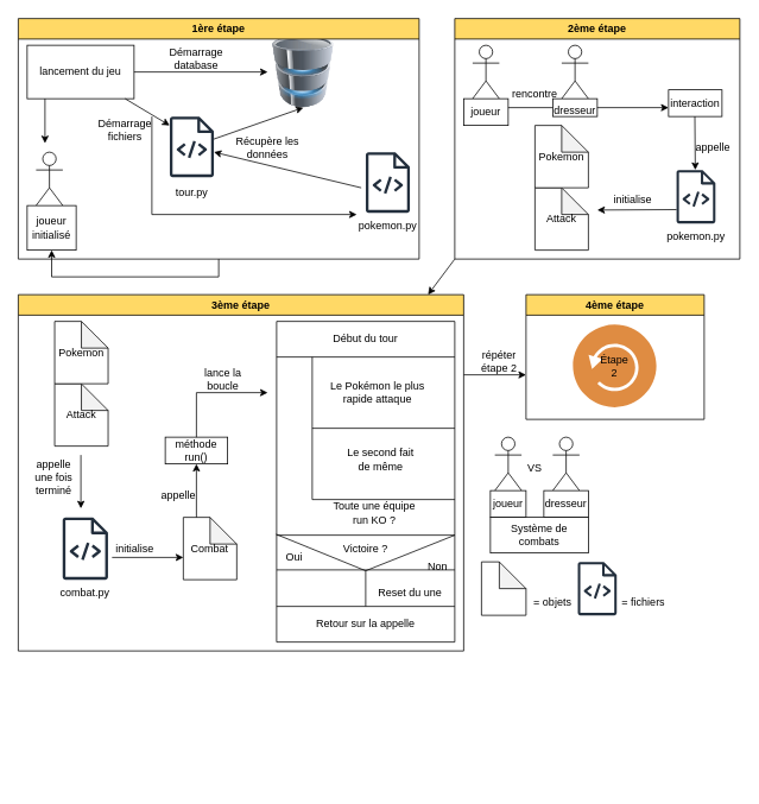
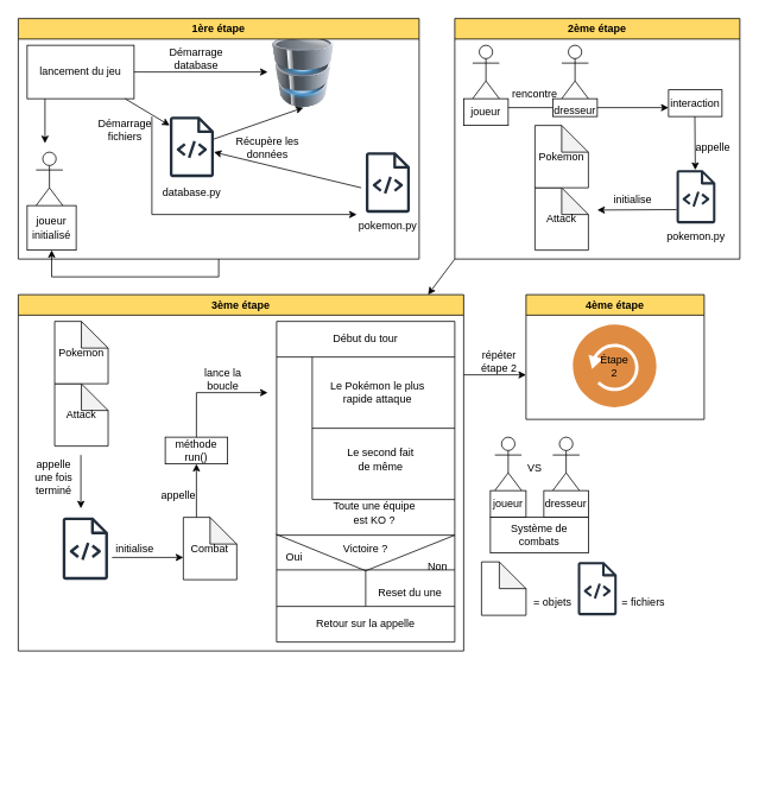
  <mxCell id="0" />
  <mxCell id="1" parent="0" />
  <mxCell id="2" value="" style="image;html=1;image=img/lib/clip_art/computers/Database_128x128.png" vertex="1" parent="1"><mxGeometry x="300" y="40" width="80" height="80" as="geometry" /></mxCell>
  <mxCell id="3" style="edgeStyle=orthogonalEdgeStyle;rounded=0;orthogonalLoop=1;jettySize=auto;html=1;" edge="1" parent="1" source="4" target="8"><mxGeometry relative="1" as="geometry" /></mxCell>
  <mxCell id="4" value="1ère étape" style="swimlane;whiteSpace=wrap;html=1;fillColor=#FFD966;" vertex="1" parent="1"><mxGeometry x="20" y="20" width="450" height="270" as="geometry"><mxRectangle x="30" y="10" width="100" height="30" as="alternateBounds" /></mxGeometry></mxCell>
  <mxCell id="5" value="Récupère les données" style="text;html=1;align=center;verticalAlign=middle;whiteSpace=wrap;rounded=0;rotation=0;" vertex="1" parent="4"><mxGeometry x="240" y="130" width="80" height="30" as="geometry" /></mxCell>
  <mxCell id="6" value="" style="endArrow=classic;html=1;rounded=0;exitX=1;exitY=0;exitDx=0;exitDy=0;" edge="1" parent="4" source="14"><mxGeometry width="50" height="50" relative="1" as="geometry"><mxPoint x="150" y="170" as="sourcePoint" /><mxPoint x="380" y="220" as="targetPoint" /><Array as="points"><mxPoint x="150" y="220" /></Array></mxGeometry></mxCell>
  <mxCell id="7" value="Actor" style="shape=umlActor;verticalLabelPosition=bottom;verticalAlign=top;html=1;outlineConnect=0;" vertex="1" parent="4"><mxGeometry x="20" y="150" width="30" height="60" as="geometry" /></mxCell>
  <mxCell id="8" value="joueur&lt;div&gt;initialisé&lt;/div&gt;" style="rounded=0;whiteSpace=wrap;html=1;" vertex="1" parent="4"><mxGeometry x="10" y="210" width="55" height="50" as="geometry" /></mxCell>
  <mxCell id="9" value="lancement du jeu" style="rounded=0;whiteSpace=wrap;html=1;" vertex="1" parent="1"><mxGeometry x="30" y="50" width="120" height="60" as="geometry" /></mxCell>
  <mxCell id="10" value="" style="endArrow=classic;html=1;rounded=0;entryX=0;entryY=0.5;entryDx=0;entryDy=0;" edge="1" parent="1" target="2"><mxGeometry width="50" height="50" relative="1" as="geometry"><mxPoint x="150" y="80" as="sourcePoint" /><mxPoint x="230" y="80" as="targetPoint" /></mxGeometry></mxCell>
  <mxCell id="11" value="" style="endArrow=classic;html=1;rounded=0;" edge="1" parent="1" source="9"><mxGeometry width="50" height="50" relative="1" as="geometry"><mxPoint x="90" y="160" as="sourcePoint" /><mxPoint x="190" y="140" as="targetPoint" /></mxGeometry></mxCell>
  <mxCell id="12" value="" style="sketch=0;outlineConnect=0;fontColor=#232F3E;gradientColor=none;fillColor=#232F3D;strokeColor=none;dashed=0;verticalLabelPosition=bottom;verticalAlign=top;align=center;html=1;fontSize=12;fontStyle=0;aspect=fixed;pointerEvents=1;shape=mxgraph.aws4.source_code;" vertex="1" parent="1"><mxGeometry x="190" y="130" width="49.69" height="68" as="geometry" /></mxCell>
  <mxCell id="13" value="Démarrage database" style="text;html=1;align=center;verticalAlign=middle;whiteSpace=wrap;rounded=0;" vertex="1" parent="1"><mxGeometry x="190" y="50" width="60" height="30" as="geometry" /></mxCell>
  <mxCell id="14" value="Démarrage fichiers" style="text;html=1;align=center;verticalAlign=middle;whiteSpace=wrap;rounded=0;" vertex="1" parent="1"><mxGeometry x="110" y="130" width="60" height="30" as="geometry" /></mxCell>
  <mxCell id="15" value="" style="endArrow=classic;html=1;rounded=0;" edge="1" parent="1" source="12"><mxGeometry width="50" height="50" relative="1" as="geometry"><mxPoint x="260" y="180" as="sourcePoint" /><mxPoint x="340" y="120" as="targetPoint" /><Array as="points"><mxPoint x="340" y="120" /></Array></mxGeometry></mxCell>
  <mxCell id="16" value="" style="sketch=0;outlineConnect=0;fontColor=#232F3E;gradientColor=none;fillColor=#232F3D;strokeColor=none;dashed=0;verticalLabelPosition=bottom;verticalAlign=top;align=center;html=1;fontSize=12;fontStyle=0;aspect=fixed;pointerEvents=1;shape=mxgraph.aws4.source_code;" vertex="1" parent="1"><mxGeometry x="410" y="170" width="49.69" height="68" as="geometry" /></mxCell>
  <mxCell id="17" value="" style="endArrow=classic;html=1;rounded=0;" edge="1" parent="1"><mxGeometry width="50" height="50" relative="1" as="geometry"><mxPoint x="50" y="110" as="sourcePoint" /><mxPoint x="50" y="160" as="targetPoint" /></mxGeometry></mxCell>
- <mxCell id="18" value="tour.py" style="text;html=1;align=center;verticalAlign=middle;whiteSpace=wrap;rounded=0;" vertex="1" parent="1"><mxGeometry x="185" y="200" width="60" height="30" as="geometry" /></mxCell>
+ <mxCell id="18" value="database.py" style="text;html=1;align=center;verticalAlign=middle;whiteSpace=wrap;rounded=0;" vertex="1" parent="1"><mxGeometry x="185" y="200" width="60" height="30" as="geometry" /></mxCell>
  <mxCell id="19" value="pokemon.py" style="text;html=1;align=center;verticalAlign=middle;whiteSpace=wrap;rounded=0;" vertex="1" parent="1"><mxGeometry x="405" y="238" width="60" height="30" as="geometry" /></mxCell>
  <mxCell id="20" value="Actor" style="shape=umlActor;verticalLabelPosition=bottom;verticalAlign=top;html=1;outlineConnect=0;" vertex="1" parent="1"><mxGeometry x="530" y="50" width="30" height="60" as="geometry" /></mxCell>
  <mxCell id="21" value="joueur" style="rounded=0;whiteSpace=wrap;html=1;" vertex="1" parent="1"><mxGeometry x="520" y="110" width="50" height="30" as="geometry" /></mxCell>
  <mxCell id="22" value="" style="endArrow=classic;html=1;rounded=0;" edge="1" parent="1"><mxGeometry width="50" height="50" relative="1" as="geometry"><mxPoint x="570" y="120" as="sourcePoint" /><mxPoint x="630" y="120" as="targetPoint" /></mxGeometry></mxCell>
  <mxCell id="23" value="" style="endArrow=classic;html=1;rounded=0;" edge="1" parent="1"><mxGeometry width="50" height="50" relative="1" as="geometry"><mxPoint x="660" y="120" as="sourcePoint" /><mxPoint x="750" y="120" as="targetPoint" /></mxGeometry></mxCell>
  <mxCell id="24" value="rencontre" style="text;html=1;align=center;verticalAlign=middle;whiteSpace=wrap;rounded=0;" vertex="1" parent="1"><mxGeometry x="570" y="90" width="60" height="30" as="geometry" /></mxCell>
  <mxCell id="25" value="" style="endArrow=classic;html=1;rounded=0;" edge="1" parent="1" target="12"><mxGeometry width="50" height="50" relative="1" as="geometry"><mxPoint x="405" y="210" as="sourcePoint" /><mxPoint x="370" y="220" as="targetPoint" /></mxGeometry></mxCell>
  <mxCell id="26" value="interaction" style="rounded=0;whiteSpace=wrap;html=1;" vertex="1" parent="1"><mxGeometry x="750" y="100" width="60" height="30" as="geometry" /></mxCell>
  <mxCell id="27" value="" style="endArrow=classic;html=1;rounded=0;" edge="1" parent="1"><mxGeometry width="50" height="50" relative="1" as="geometry"><mxPoint x="779.5" y="130" as="sourcePoint" /><mxPoint x="780" y="190" as="targetPoint" /></mxGeometry></mxCell>
  <mxCell id="28" value="appelle" style="text;html=1;align=center;verticalAlign=middle;whiteSpace=wrap;rounded=0;" vertex="1" parent="1"><mxGeometry x="770" y="150" width="60" height="30" as="geometry" /></mxCell>
  <mxCell id="29" value="" style="endArrow=classic;html=1;rounded=0;" edge="1" parent="1"><mxGeometry width="50" height="50" relative="1" as="geometry"><mxPoint x="759" y="234.5" as="sourcePoint" /><mxPoint x="670" y="235" as="targetPoint" /></mxGeometry></mxCell>
  <mxCell id="30" value="initialise" style="text;html=1;align=center;verticalAlign=middle;whiteSpace=wrap;rounded=0;" vertex="1" parent="1"><mxGeometry x="680" y="208" width="60" height="30" as="geometry" /></mxCell>
  <mxCell id="31" value="2ème étape" style="swimlane;whiteSpace=wrap;html=1;fillColor=#FFD966;" vertex="1" parent="1"><mxGeometry x="510" y="20" width="320" height="270" as="geometry" /></mxCell>
  <mxCell id="32" value="Actor" style="shape=umlActor;verticalLabelPosition=bottom;verticalAlign=top;html=1;outlineConnect=0;rotation=0;" vertex="1" parent="31"><mxGeometry x="120" y="30" width="30" height="60" as="geometry" /></mxCell>
  <mxCell id="33" value="dresseur" style="whiteSpace=wrap;html=1;verticalAlign=top;" vertex="1" parent="31"><mxGeometry x="110" y="90" width="50" height="20" as="geometry" /></mxCell>
  <mxCell id="34" value="pokemon.py" style="text;html=1;align=center;verticalAlign=middle;whiteSpace=wrap;rounded=0;" vertex="1" parent="31"><mxGeometry x="240.77" y="230" width="60" height="30" as="geometry" /></mxCell>
  <mxCell id="35" value="Attack" style="shape=note;whiteSpace=wrap;html=1;backgroundOutline=1;darkOpacity=0.05;" vertex="1" parent="31"><mxGeometry x="90" y="190" width="60" height="70" as="geometry" /></mxCell>
  <mxCell id="36" value="Pokemon" style="shape=note;whiteSpace=wrap;html=1;backgroundOutline=1;darkOpacity=0.05;" vertex="1" parent="31"><mxGeometry x="90" y="120" width="60" height="70" as="geometry" /></mxCell>
  <mxCell id="37" value="" style="sketch=0;outlineConnect=0;fontColor=#232F3E;gradientColor=none;fillColor=#232F3D;strokeColor=none;dashed=0;verticalLabelPosition=bottom;verticalAlign=top;align=center;html=1;fontSize=12;fontStyle=0;aspect=fixed;pointerEvents=1;shape=mxgraph.aws4.source_code;" vertex="1" parent="31"><mxGeometry x="248.85" y="170" width="43.84" height="60" as="geometry" /></mxCell>
  <mxCell id="38" value="" style="endArrow=classic;html=1;rounded=0;entryX=0.92;entryY=0;entryDx=0;entryDy=0;entryPerimeter=0;" edge="1" parent="31" target="62"><mxGeometry width="50" height="50" relative="1" as="geometry"><mxPoint y="270" as="sourcePoint" /><mxPoint x="50" y="220" as="targetPoint" /></mxGeometry></mxCell>
  <mxCell id="39" value="Attack" style="shape=note;whiteSpace=wrap;html=1;backgroundOutline=1;darkOpacity=0.05;" vertex="1" parent="1"><mxGeometry x="60.88" y="430" width="60" height="70" as="geometry" /></mxCell>
  <mxCell id="40" value="Pokemon" style="shape=note;whiteSpace=wrap;html=1;backgroundOutline=1;darkOpacity=0.05;" vertex="1" parent="1"><mxGeometry x="60.88" y="360" width="60" height="70" as="geometry" /></mxCell>
  <mxCell id="41" value="" style="endArrow=classic;html=1;rounded=0;" edge="1" parent="1"><mxGeometry width="50" height="50" relative="1" as="geometry"><mxPoint x="125.31" y="625" as="sourcePoint" /><mxPoint x="205.31" y="625" as="targetPoint" /></mxGeometry></mxCell>
  <mxCell id="42" value="" style="group" vertex="1" connectable="0" parent="1"><mxGeometry x="550" y="490" width="110" height="130" as="geometry" /></mxCell>
  <mxCell id="43" value="Actor" style="shape=umlActor;verticalLabelPosition=bottom;verticalAlign=top;html=1;outlineConnect=0;" vertex="1" parent="42"><mxGeometry x="5" width="30" height="60" as="geometry" /></mxCell>
  <mxCell id="44" value="Actor" style="shape=umlActor;verticalLabelPosition=bottom;verticalAlign=top;html=1;outlineConnect=0;rotation=0;" vertex="1" parent="42"><mxGeometry x="70" width="30" height="60" as="geometry" /></mxCell>
  <mxCell id="45" value="dresseur" style="rounded=0;whiteSpace=wrap;html=1;" vertex="1" parent="42"><mxGeometry x="60" y="60" width="50" height="30" as="geometry" /></mxCell>
  <mxCell id="46" value="joueur" style="rounded=0;whiteSpace=wrap;html=1;" vertex="1" parent="42"><mxGeometry y="60" width="40" height="30" as="geometry" /></mxCell>
  <mxCell id="47" value="VS" style="text;html=1;align=center;verticalAlign=middle;whiteSpace=wrap;rounded=0;" vertex="1" parent="42"><mxGeometry x="20" y="20" width="60" height="30" as="geometry" /></mxCell>
  <mxCell id="48" value="Système de combats" style="rounded=0;whiteSpace=wrap;html=1;" vertex="1" parent="42"><mxGeometry y="90" width="110" height="40" as="geometry" /></mxCell>
  <mxCell id="49" value="Combat" style="shape=note;whiteSpace=wrap;html=1;backgroundOutline=1;darkOpacity=0.05;" vertex="1" parent="1"><mxGeometry x="205.31" y="580" width="60" height="70" as="geometry" /></mxCell>
  <mxCell id="50" value="" style="sketch=0;outlineConnect=0;fontColor=#232F3E;gradientColor=none;fillColor=#232F3D;strokeColor=none;dashed=0;verticalLabelPosition=bottom;verticalAlign=top;align=center;html=1;fontSize=12;fontStyle=0;aspect=fixed;pointerEvents=1;shape=mxgraph.aws4.source_code;" vertex="1" parent="1"><mxGeometry x="69.73" y="580" width="51.15" height="70" as="geometry" /></mxCell>
- <mxCell id="51" value="combat.py" style="text;html=1;align=center;verticalAlign=middle;whiteSpace=wrap;rounded=0;" vertex="1" parent="1"><mxGeometry x="65.31" y="650" width="60" height="30" as="geometry" /></mxCell>
  <mxCell id="52" value="initialise" style="text;html=1;align=center;verticalAlign=middle;whiteSpace=wrap;rounded=0;" vertex="1" parent="1"><mxGeometry x="121.31" y="600" width="60" height="30" as="geometry" /></mxCell>
  <mxCell id="53" value="" style="endArrow=classic;html=1;rounded=0;" edge="1" parent="1"><mxGeometry width="50" height="50" relative="1" as="geometry"><mxPoint x="90.31" y="510" as="sourcePoint" /><mxPoint x="90.31" y="570" as="targetPoint" /></mxGeometry></mxCell>
  <mxCell id="54" value="appelle une fois terminé" style="text;html=1;align=center;verticalAlign=middle;whiteSpace=wrap;rounded=0;" vertex="1" parent="1"><mxGeometry x="30" y="520" width="60" height="30" as="geometry" /></mxCell>
  <mxCell id="55" value="" style="endArrow=classic;html=1;rounded=0;" edge="1" parent="1"><mxGeometry width="50" height="50" relative="1" as="geometry"><mxPoint x="220" y="580" as="sourcePoint" /><mxPoint x="220" y="520" as="targetPoint" /></mxGeometry></mxCell>
  <mxCell id="56" value="méthode run()" style="rounded=0;whiteSpace=wrap;html=1;" vertex="1" parent="1"><mxGeometry x="185" y="490" width="70" height="30" as="geometry" /></mxCell>
  <mxCell id="57" value="" style="endArrow=classic;html=1;rounded=0;" edge="1" parent="1"><mxGeometry width="50" height="50" relative="1" as="geometry"><mxPoint x="220" y="490" as="sourcePoint" /><mxPoint x="300" y="440" as="targetPoint" /><Array as="points"><mxPoint x="220" y="440" /></Array></mxGeometry></mxCell>
  <mxCell id="58" value="appelle" style="text;html=1;align=center;verticalAlign=middle;whiteSpace=wrap;rounded=0;" vertex="1" parent="1"><mxGeometry x="170" y="540" width="60" height="30" as="geometry" /></mxCell>
  <mxCell id="59" value="lance la boucle" style="text;html=1;align=center;verticalAlign=middle;whiteSpace=wrap;rounded=0;" vertex="1" parent="1"><mxGeometry x="220" y="410" width="60" height="30" as="geometry" /></mxCell>
  <mxCell id="60" value="" style="endArrow=none;html=1;rounded=0;" edge="1" parent="1"><mxGeometry width="50" height="50" relative="1" as="geometry"><mxPoint x="469" y="880" as="sourcePoint" /><mxPoint x="469" y="880" as="targetPoint" /></mxGeometry></mxCell>
  <mxCell id="61" style="edgeStyle=orthogonalEdgeStyle;rounded=0;orthogonalLoop=1;jettySize=auto;html=1;" edge="1" parent="1"><mxGeometry relative="1" as="geometry"><mxPoint x="590" y="420" as="targetPoint" /><mxPoint x="520" y="420" as="sourcePoint" /></mxGeometry></mxCell>
  <mxCell id="62" value="3ème étape" style="swimlane;whiteSpace=wrap;html=1;fillColor=#FFD966;" vertex="1" parent="1"><mxGeometry x="20" y="330" width="500" height="400" as="geometry" /></mxCell>
  <mxCell id="63" value="Non" style="text;html=1;align=center;verticalAlign=middle;whiteSpace=wrap;rounded=0;" vertex="1" parent="62"><mxGeometry x="441" y="290" width="60" height="30" as="geometry" /></mxCell>
  <mxCell id="64" value="" style="endArrow=none;html=1;rounded=0;" edge="1" parent="62"><mxGeometry width="50" height="50" relative="1" as="geometry"><mxPoint x="430" y="260" as="sourcePoint" /><mxPoint x="430" y="260" as="targetPoint" /></mxGeometry></mxCell>
  <mxCell id="65" value="" style="endArrow=none;html=1;rounded=0;" edge="1" parent="62"><mxGeometry width="50" height="50" relative="1" as="geometry"><mxPoint x="290" y="70" as="sourcePoint" /><mxPoint x="490" y="70" as="targetPoint" /></mxGeometry></mxCell>
  <mxCell id="66" value="" style="endArrow=none;html=1;rounded=0;" edge="1" parent="62"><mxGeometry width="50" height="50" relative="1" as="geometry"><mxPoint x="290" y="390" as="sourcePoint" /><mxPoint x="290" y="30" as="targetPoint" /></mxGeometry></mxCell>
  <mxCell id="67" value="" style="endArrow=none;html=1;rounded=0;" edge="1" parent="62"><mxGeometry width="50" height="50" relative="1" as="geometry"><mxPoint x="290" y="270" as="sourcePoint" /><mxPoint x="490" y="270" as="targetPoint" /></mxGeometry></mxCell>
  <mxCell id="68" value="" style="endArrow=none;html=1;rounded=0;" edge="1" parent="62"><mxGeometry width="50" height="50" relative="1" as="geometry"><mxPoint x="490" y="390" as="sourcePoint" /><mxPoint x="490" y="30" as="targetPoint" /></mxGeometry></mxCell>
  <mxCell id="69" value="" style="endArrow=none;html=1;rounded=0;" edge="1" parent="62"><mxGeometry width="50" height="50" relative="1" as="geometry"><mxPoint x="330" y="230" as="sourcePoint" /><mxPoint x="490" y="230" as="targetPoint" /></mxGeometry></mxCell>
  <mxCell id="70" value="" style="endArrow=none;html=1;rounded=0;" edge="1" parent="62"><mxGeometry width="50" height="50" relative="1" as="geometry"><mxPoint x="330" y="230" as="sourcePoint" /><mxPoint x="330" y="70" as="targetPoint" /></mxGeometry></mxCell>
  <mxCell id="71" value="Le Pokémon le plus rapide attaque" style="text;html=1;align=center;verticalAlign=middle;whiteSpace=wrap;rounded=0;" vertex="1" parent="62"><mxGeometry x="348" y="90" width="111" height="40" as="geometry" /></mxCell>
  <mxCell id="72" value="Le second fait de même" style="text;html=1;align=center;verticalAlign=middle;whiteSpace=wrap;rounded=0;" vertex="1" parent="62"><mxGeometry x="365" y="170" width="84" height="30" as="geometry" /></mxCell>
- <mxCell id="73" value="Toute une équipe run KO ?" style="text;html=1;align=center;verticalAlign=middle;whiteSpace=wrap;rounded=0;" vertex="1" parent="62"><mxGeometry x="345" y="230" width="110" height="30" as="geometry" /></mxCell>
+ <mxCell id="73" value="Toute une équipe est KO ?" style="text;html=1;align=center;verticalAlign=middle;whiteSpace=wrap;rounded=0;" vertex="1" parent="62"><mxGeometry x="345" y="230" width="110" height="30" as="geometry" /></mxCell>
  <mxCell id="74" value="" style="endArrow=none;html=1;rounded=0;" edge="1" parent="62"><mxGeometry width="50" height="50" relative="1" as="geometry"><mxPoint x="290" y="30" as="sourcePoint" /><mxPoint x="490" y="30" as="targetPoint" /></mxGeometry></mxCell>
  <mxCell id="75" value="" style="endArrow=none;html=1;rounded=0;" edge="1" parent="62"><mxGeometry width="50" height="50" relative="1" as="geometry"><mxPoint x="289.5" y="269" as="sourcePoint" /><mxPoint x="490" y="270" as="targetPoint" /><Array as="points"><mxPoint x="390" y="310" /></Array></mxGeometry></mxCell>
  <mxCell id="76" value="" style="endArrow=none;html=1;rounded=0;" edge="1" parent="62"><mxGeometry width="50" height="50" relative="1" as="geometry"><mxPoint x="290" y="390" as="sourcePoint" /><mxPoint x="490" y="390" as="targetPoint" /></mxGeometry></mxCell>
  <mxCell id="77" value="" style="endArrow=none;html=1;rounded=0;" edge="1" parent="62"><mxGeometry width="50" height="50" relative="1" as="geometry"><mxPoint x="490" y="309" as="sourcePoint" /><mxPoint x="290.09" y="309" as="targetPoint" /></mxGeometry></mxCell>
  <mxCell id="78" value="" style="endArrow=none;html=1;rounded=0;" edge="1" parent="62"><mxGeometry width="50" height="50" relative="1" as="geometry"><mxPoint x="290" y="350" as="sourcePoint" /><mxPoint x="490" y="350" as="targetPoint" /></mxGeometry></mxCell>
  <mxCell id="79" value="Victoire ?" style="text;html=1;align=center;verticalAlign=middle;whiteSpace=wrap;rounded=0;" vertex="1" parent="62"><mxGeometry x="360" y="270" width="60" height="30" as="geometry" /></mxCell>
  <mxCell id="80" value="Oui" style="text;html=1;align=center;verticalAlign=middle;whiteSpace=wrap;rounded=0;" vertex="1" parent="62"><mxGeometry x="280" y="280" width="60" height="30" as="geometry" /></mxCell>
  <mxCell id="81" value="" style="endArrow=none;html=1;rounded=0;" edge="1" parent="62"><mxGeometry width="50" height="50" relative="1" as="geometry"><mxPoint x="390" y="350" as="sourcePoint" /><mxPoint x="390" y="310" as="targetPoint" /></mxGeometry></mxCell>
  <mxCell id="82" value="Reset du une" style="text;html=1;align=center;verticalAlign=middle;whiteSpace=wrap;rounded=0;" vertex="1" parent="62"><mxGeometry x="400" y="320" width="80" height="30" as="geometry" /></mxCell>
  <mxCell id="83" value="Retour sur la appelle" style="text;html=1;align=center;verticalAlign=middle;whiteSpace=wrap;rounded=0;" vertex="1" parent="62"><mxGeometry x="290" y="350" width="200" height="40" as="geometry" /></mxCell>
  <mxCell id="84" value="Début du tour" style="text;html=1;align=center;verticalAlign=middle;whiteSpace=wrap;rounded=0;" vertex="1" parent="62"><mxGeometry x="290" y="30" width="200" height="40" as="geometry" /></mxCell>
  <mxCell id="85" value="" style="endArrow=none;html=1;rounded=0;" edge="1" parent="62"><mxGeometry width="50" height="50" relative="1" as="geometry"><mxPoint x="330" y="150" as="sourcePoint" /><mxPoint x="490" y="150" as="targetPoint" /></mxGeometry></mxCell>
  <mxCell id="86" value="4ème étape" style="swimlane;whiteSpace=wrap;html=1;fillColor=#FFD966;" vertex="1" parent="1"><mxGeometry x="590" y="330" width="200" height="140" as="geometry" /></mxCell>
  <mxCell id="87" value="" style="sketch=0;pointerEvents=1;shadow=0;dashed=0;html=1;strokeColor=none;fillColor=#DF8C42;labelPosition=center;verticalLabelPosition=bottom;verticalAlign=top;align=center;outlineConnect=0;shape=mxgraph.veeam2.restored;" vertex="1" parent="86"><mxGeometry x="49" y="30" width="101" height="100" as="geometry" /></mxCell>
  <mxCell id="88" value="Étape 2" style="text;html=1;align=center;verticalAlign=middle;whiteSpace=wrap;rounded=0;" vertex="1" parent="86"><mxGeometry x="82" y="67.5" width="35" height="25" as="geometry" /></mxCell>
  <mxCell id="89" value="répéter étape 2" style="text;html=1;align=center;verticalAlign=middle;whiteSpace=wrap;rounded=0;" vertex="1" parent="1"><mxGeometry x="530" y="390" width="60" height="30" as="geometry" /></mxCell>
  <mxCell id="90" value="" style="shape=note;whiteSpace=wrap;html=1;backgroundOutline=1;darkOpacity=0.05;" vertex="1" parent="1"><mxGeometry x="540" y="630" width="50" height="60" as="geometry" /></mxCell>
  <mxCell id="91" value="= objets" style="text;html=1;align=center;verticalAlign=middle;whiteSpace=wrap;rounded=0;" vertex="1" parent="1"><mxGeometry x="590" y="660" width="60" height="30" as="geometry" /></mxCell>
  <mxCell id="92" value="" style="sketch=0;outlineConnect=0;fontColor=#232F3E;gradientColor=none;fillColor=#232F3D;strokeColor=none;dashed=0;verticalLabelPosition=bottom;verticalAlign=top;align=center;html=1;fontSize=12;fontStyle=0;aspect=fixed;pointerEvents=1;shape=mxgraph.aws4.source_code;" vertex="1" parent="1"><mxGeometry x="648.07" y="630" width="43.85" height="60" as="geometry" /></mxCell>
  <mxCell id="93" value="= fichiers" style="text;html=1;align=center;verticalAlign=middle;whiteSpace=wrap;rounded=0;" vertex="1" parent="1"><mxGeometry x="692" y="660" width="60" height="30" as="geometry" /></mxCell>
